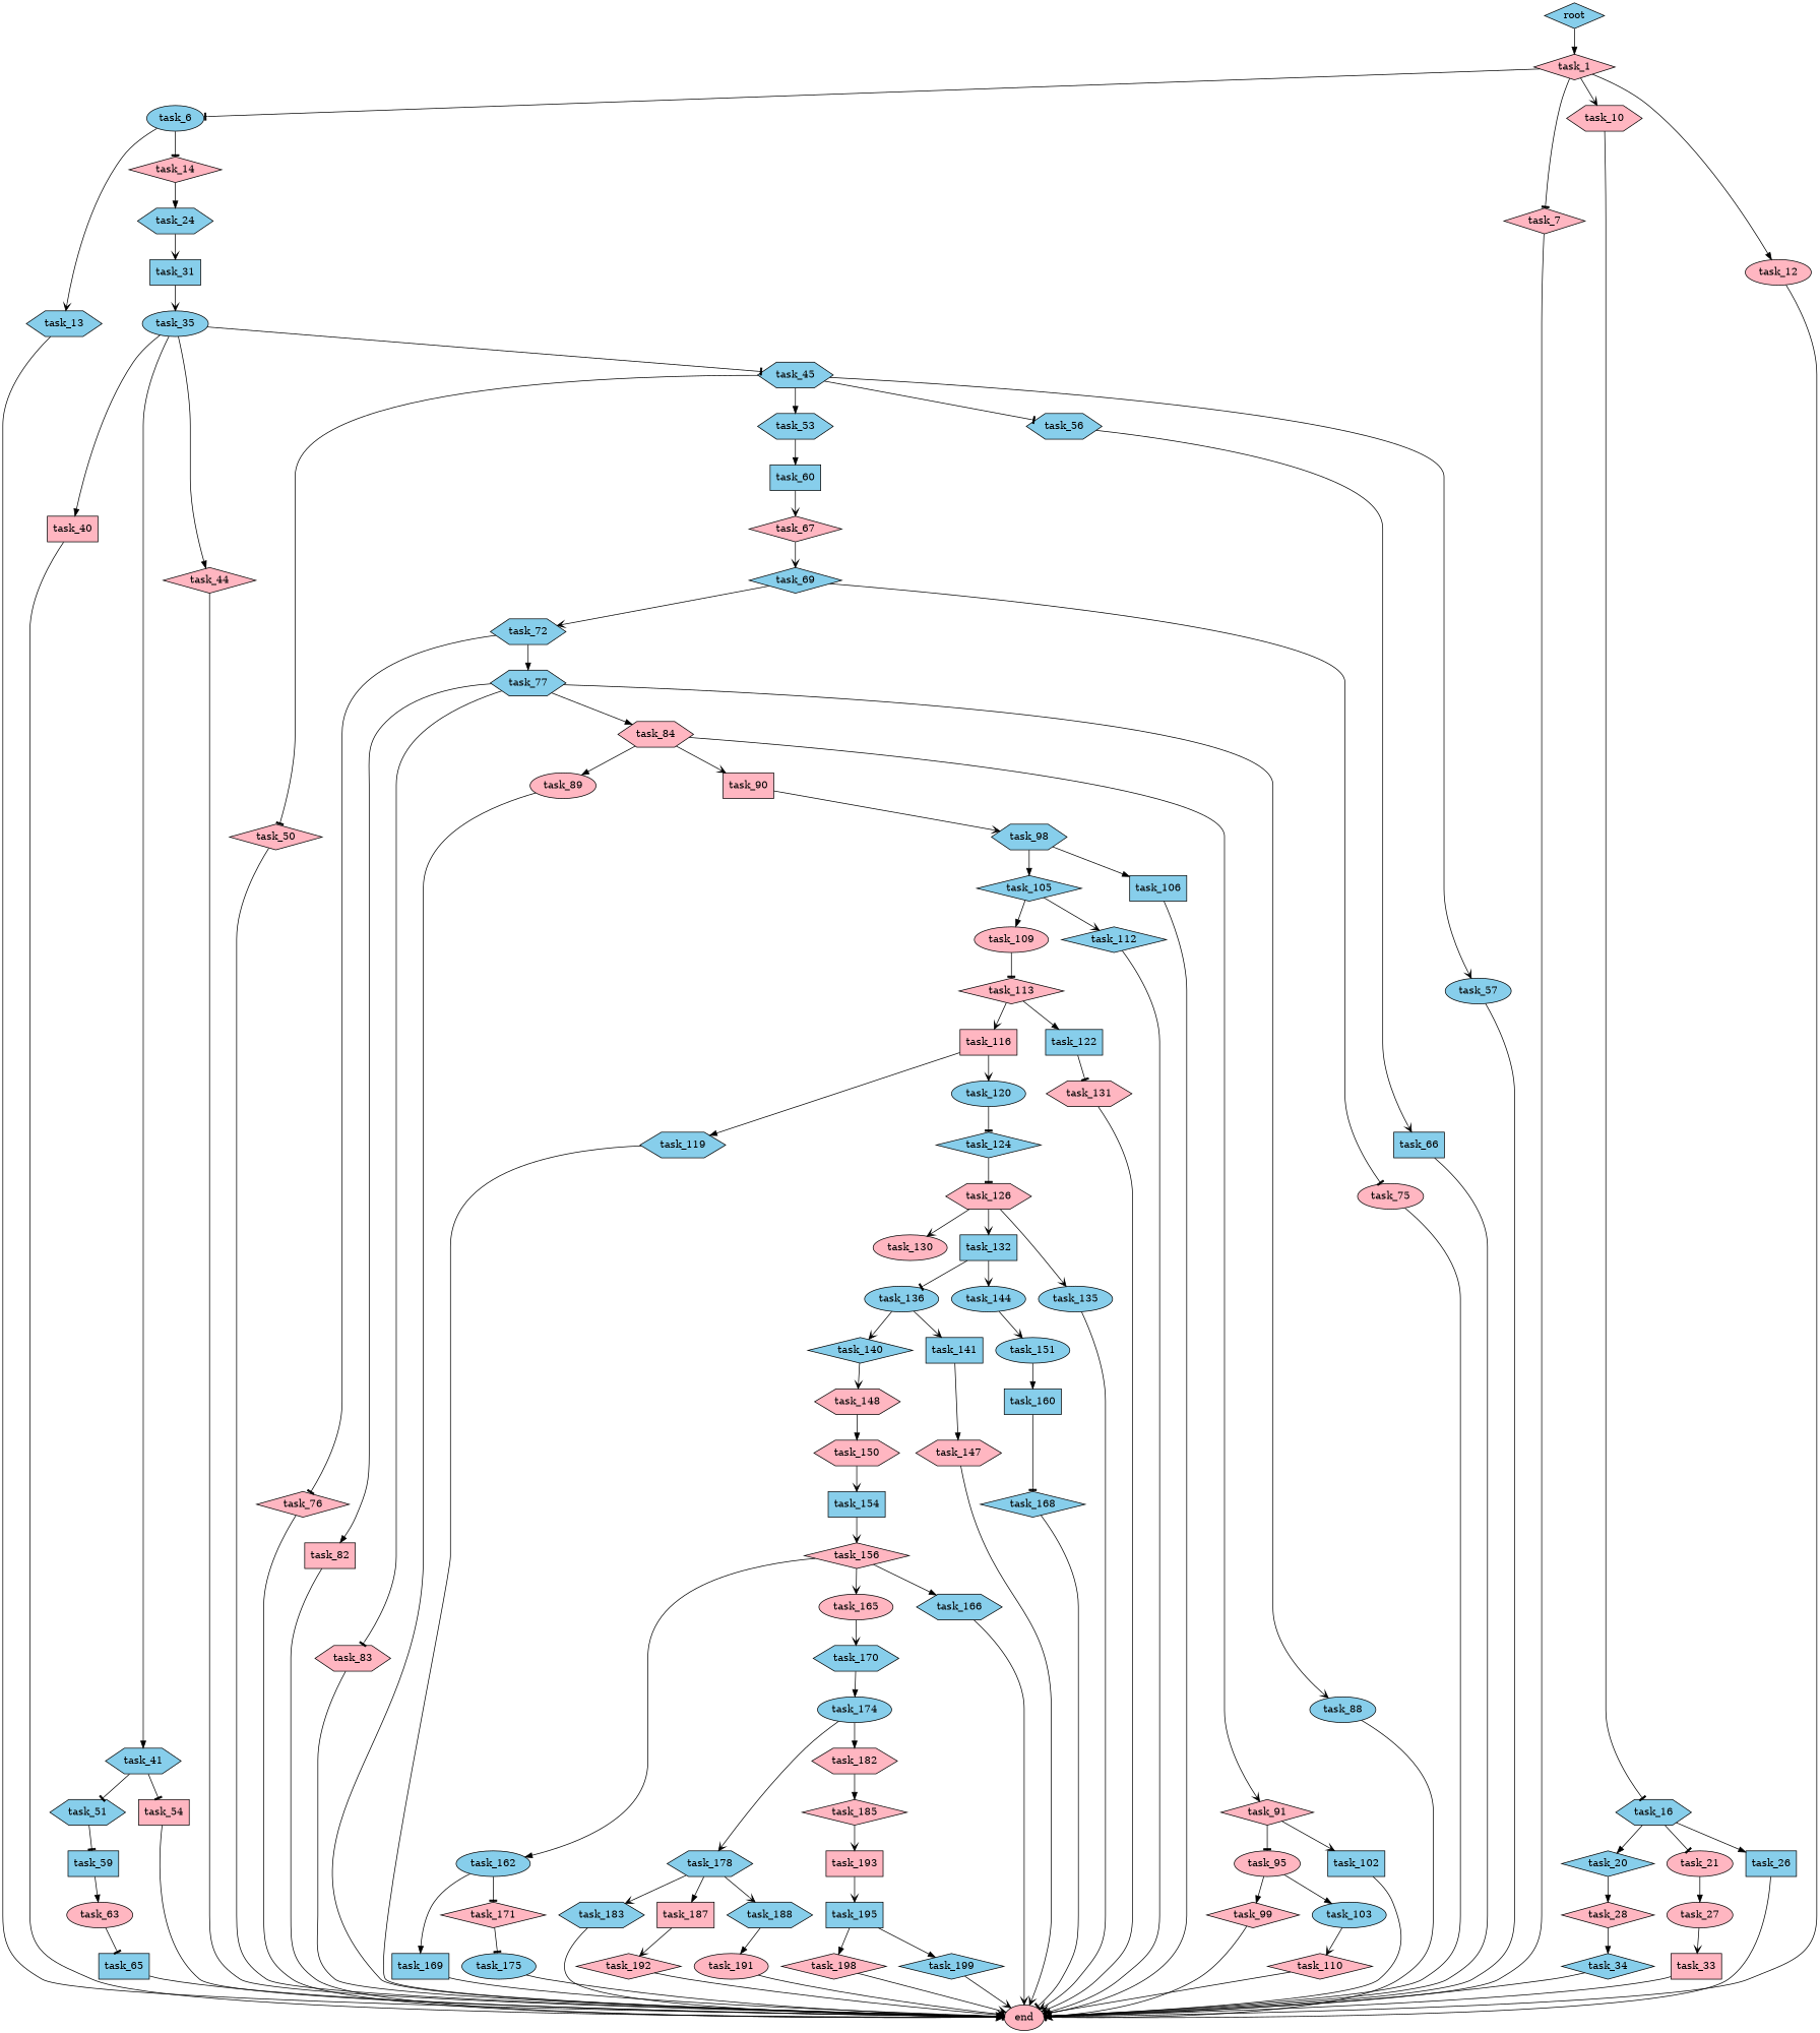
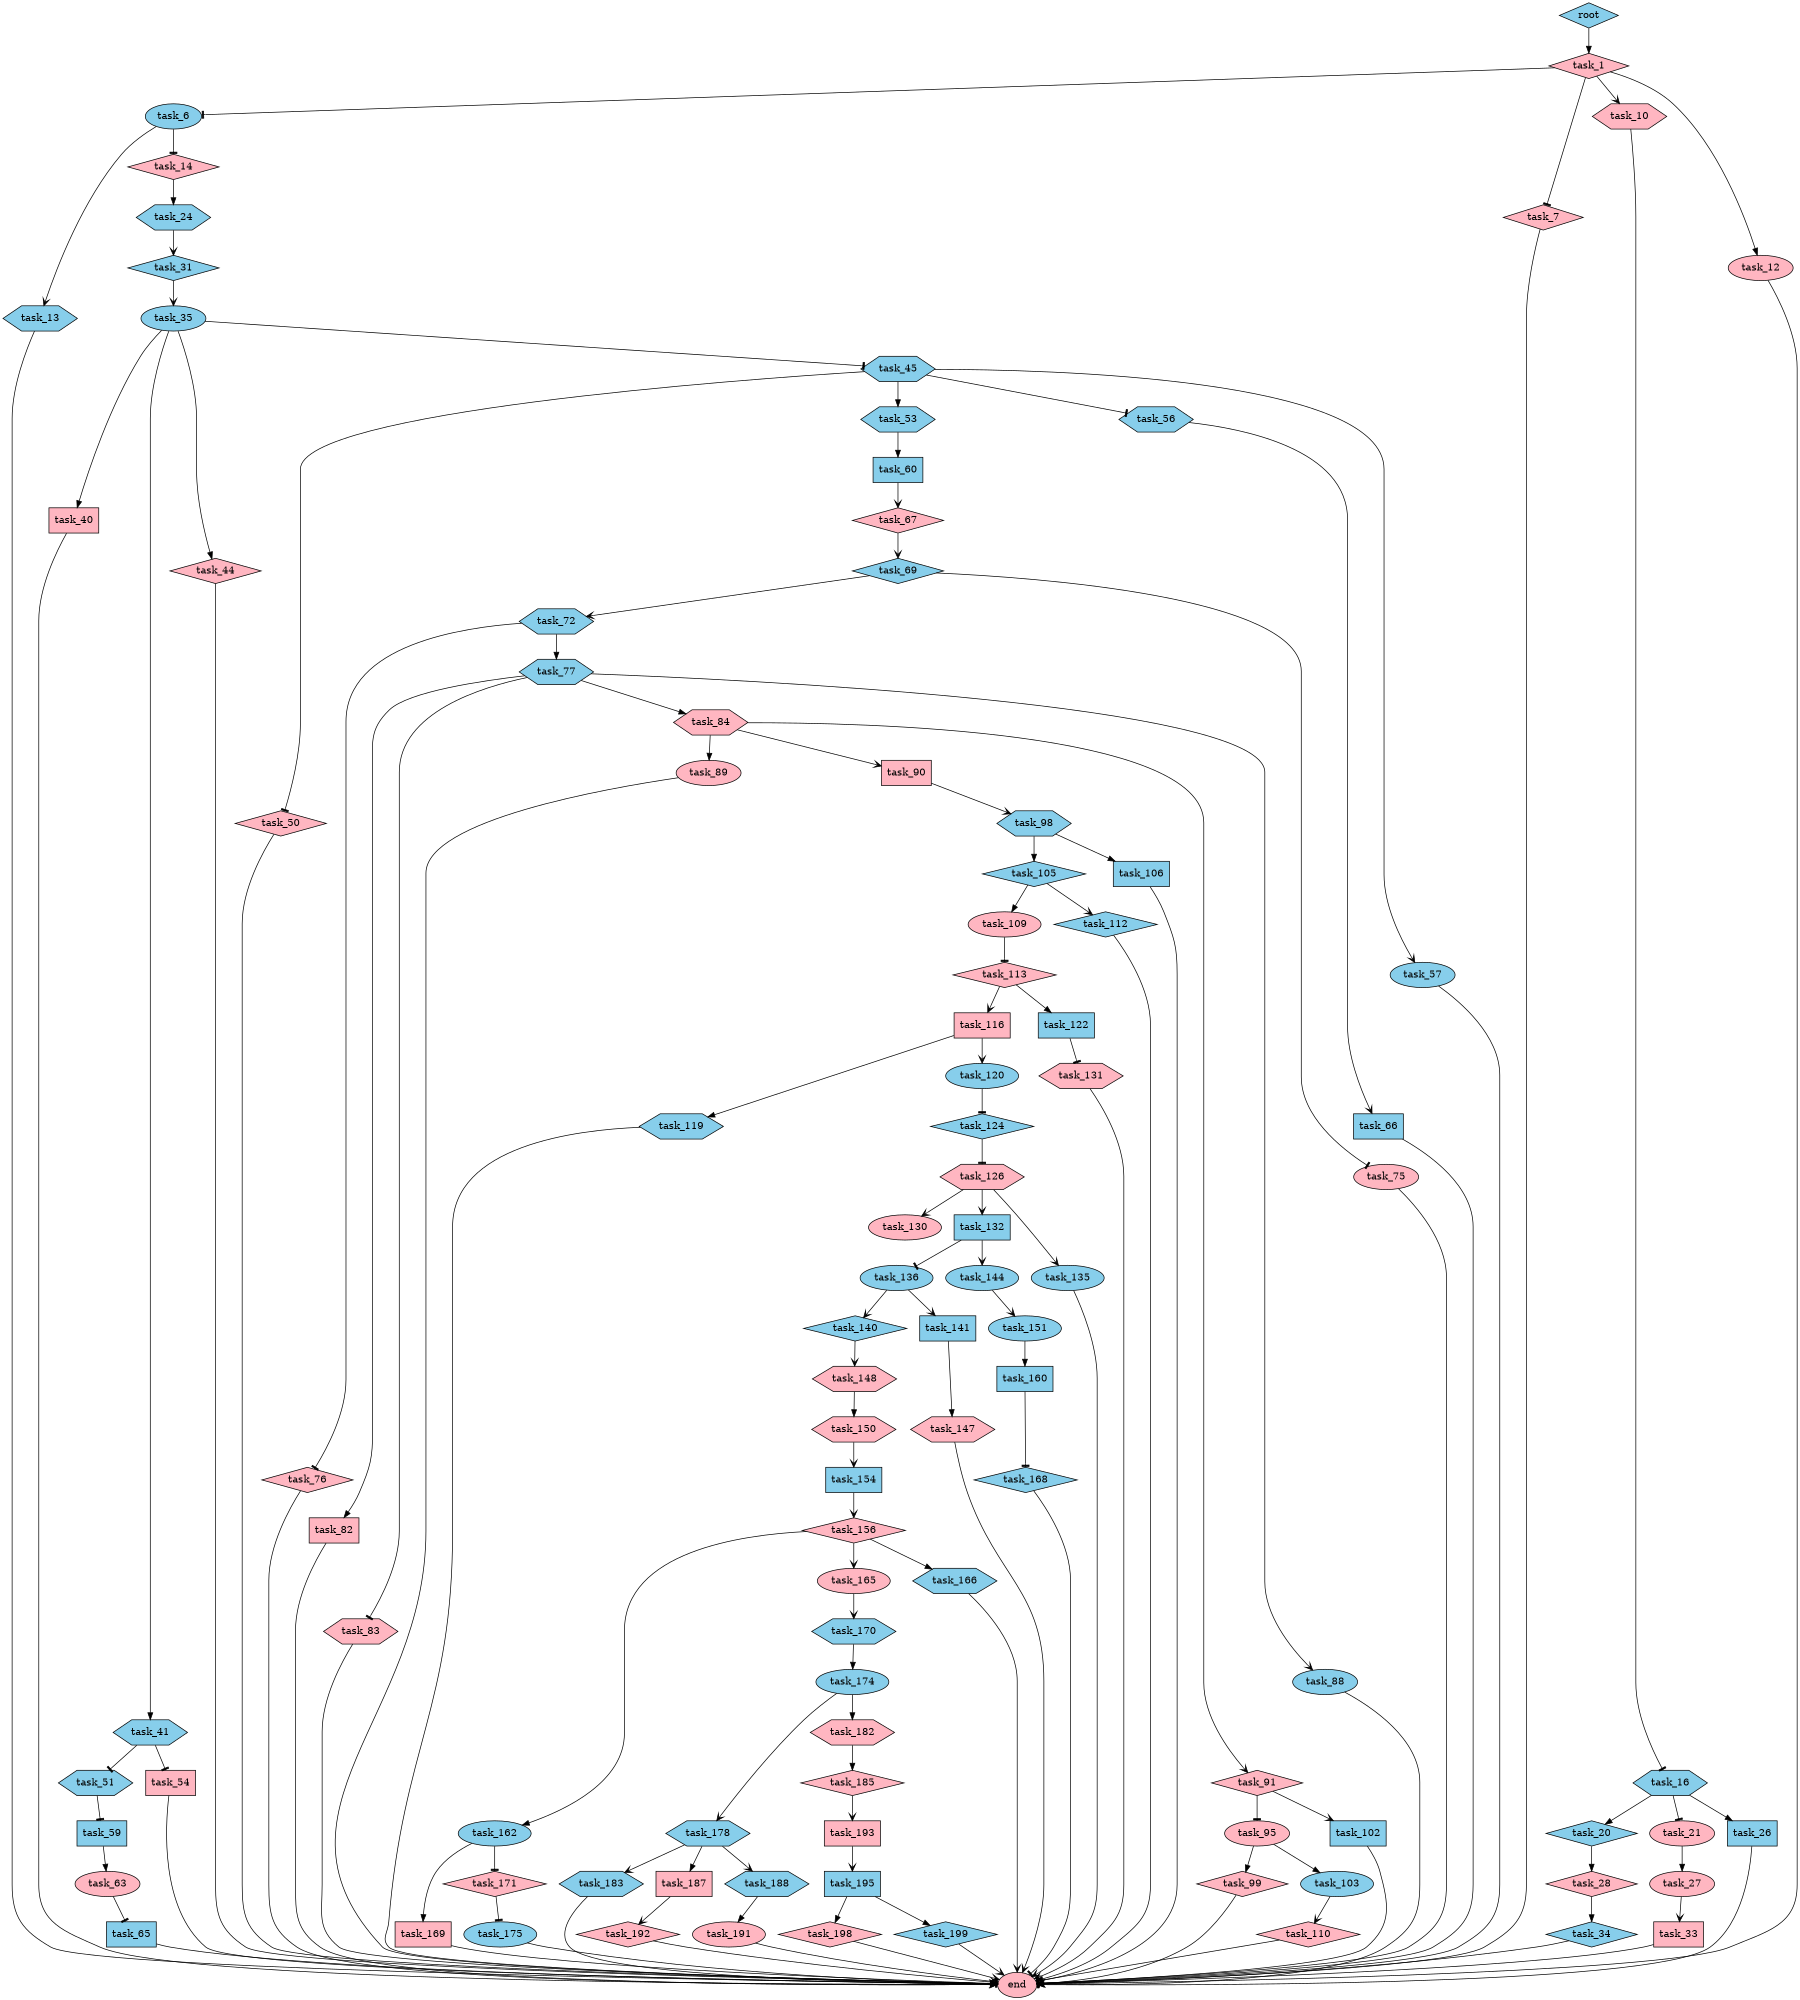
  digraph {
    node [fillcolor=skyblue shape=diamond style=filled]
    edge [arrowhead=vee]
    task_1 [fillcolor=lightpink]
    root
    task_6 [shape=ellipse]
    task_7 [fillcolor=lightpink]
    task_10 [fillcolor=lightpink shape=hexagon]
    task_12 [fillcolor=lightpink shape=ellipse]
    task_13 [shape=hexagon]
    task_14 [fillcolor=lightpink]
    end [fillcolor=lightpink shape=ellipse]
    task_16 [shape=hexagon]
    task_24 [shape=hexagon]
    task_20
    task_21 [fillcolor=lightpink shape=ellipse]
    task_26 [shape=box]
-   task_31 [shape=box]
+   task_31
    task_28 [fillcolor=lightpink]
    task_27 [fillcolor=lightpink shape=ellipse]
    task_35 [shape=ellipse]
    task_34
    task_33 [fillcolor=lightpink shape=box]
    task_40 [fillcolor=lightpink shape=box]
    task_41 [shape=hexagon]
    task_44 [fillcolor=lightpink]
    task_45 [shape=hexagon]
    task_51 [shape=hexagon]
    task_54 [fillcolor=lightpink shape=box]
    task_50 [fillcolor=lightpink]
    task_53 [shape=hexagon]
    task_56 [shape=hexagon]
    task_57 [shape=ellipse]
    task_59 [shape=box]
    task_60 [shape=box]
    task_66 [shape=box]
    task_63 [fillcolor=lightpink shape=ellipse]
    task_67 [fillcolor=lightpink]
    task_65 [shape=box]
    task_69
    task_72 [shape=hexagon]
    task_75 [fillcolor=lightpink shape=ellipse]
    task_76 [fillcolor=lightpink]
    task_77 [shape=hexagon]
    task_82 [fillcolor=lightpink shape=box]
    task_83 [fillcolor=lightpink shape=hexagon]
    task_84 [fillcolor=lightpink shape=hexagon]
    task_88 [shape=ellipse]
    task_89 [fillcolor=lightpink shape=ellipse]
    task_90 [fillcolor=lightpink shape=box]
    task_91 [fillcolor=lightpink]
    task_98 [shape=hexagon]
    task_95 [fillcolor=lightpink shape=ellipse]
    task_102 [shape=box]
    task_105
    task_106 [shape=box]
    task_99 [fillcolor=lightpink]
    task_103 [shape=ellipse]
    task_109 [fillcolor=lightpink shape=ellipse]
    task_112
    task_110 [fillcolor=lightpink]
    task_113 [fillcolor=lightpink]
    task_116 [fillcolor=lightpink shape=box]
    task_122 [shape=box]
    task_119 [shape=hexagon]
    task_120 [shape=ellipse]
    task_131 [fillcolor=lightpink shape=hexagon]
    task_124
    task_126 [fillcolor=lightpink shape=hexagon]
    task_130 [fillcolor=lightpink shape=ellipse]
    task_132 [shape=box]
    task_135 [shape=ellipse]
    task_136 [shape=ellipse]
    task_144 [shape=ellipse]
    task_140
    task_141 [shape=box]
    task_151 [shape=ellipse]
    task_148 [fillcolor=lightpink shape=hexagon]
    task_147 [fillcolor=lightpink shape=hexagon]
    task_160 [shape=box]
    task_150 [fillcolor=lightpink shape=hexagon]
    task_154 [shape=box]
    task_168
    task_156 [fillcolor=lightpink]
    task_162 [shape=ellipse]
    task_165 [fillcolor=lightpink shape=ellipse]
    task_166 [shape=hexagon]
-   task_169 [shape=box]
+   task_169 [fillcolor=lightpink shape=box]
    task_171 [fillcolor=lightpink]
    task_170 [shape=hexagon]
    task_175 [shape=ellipse]
    task_174 [shape=ellipse]
    task_178 [shape=hexagon]
    task_182 [fillcolor=lightpink shape=hexagon]
    task_183 [shape=hexagon]
    task_187 [fillcolor=lightpink shape=box]
    task_188 [shape=hexagon]
    task_185 [fillcolor=lightpink]
    task_192 [fillcolor=lightpink]
    task_191 [fillcolor=lightpink shape=ellipse]
    task_193 [fillcolor=lightpink shape=box]
    task_195 [shape=box]
    task_198 [fillcolor=lightpink]
    task_199
    task_1 -> task_6 [arrowhead=tee]
    task_1 -> task_7 [arrowhead=tee]
    task_1 -> task_10
    task_1 -> task_12 [arrowhead=normal]
    root -> task_1 [arrowhead=normal]
    task_6 -> task_13
    task_6 -> task_14 [arrowhead=tee]
    task_7 -> end
    task_10 -> task_16 [arrowhead=tee]
    task_12 -> end [arrowhead=normal]
    task_13 -> end
    task_14 -> task_24 [arrowhead=normal]
    task_16 -> task_20 [arrowhead=normal]
    task_16 -> task_21 [arrowhead=tee]
    task_16 -> task_26 [arrowhead=normal]
    task_24 -> task_31
    task_20 -> task_28 [arrowhead=normal]
    task_21 -> task_27 [arrowhead=normal]
    task_26 -> end [arrowhead=tee]
    task_31 -> task_35
    task_28 -> task_34 [arrowhead=normal]
    task_27 -> task_33
    task_35 -> task_40 [arrowhead=normal]
    task_35 -> task_41 [arrowhead=normal]
    task_35 -> task_44 [arrowhead=normal]
    task_35 -> task_45 [arrowhead=tee]
    task_34 -> end [arrowhead=tee]
    task_33 -> end
    task_40 -> end [arrowhead=normal]
    task_41 -> task_51 [arrowhead=tee]
    task_41 -> task_54 [arrowhead=tee]
    task_44 -> end [arrowhead=normal]
    task_45 -> task_50 [arrowhead=tee]
    task_45 -> task_53 [arrowhead=normal]
    task_45 -> task_56 [arrowhead=tee]
    task_45 -> task_57
    task_51 -> task_59 [arrowhead=tee]
    task_54 -> end [arrowhead=normal]
    task_50 -> end [arrowhead=normal]
    task_53 -> task_60 [arrowhead=normal]
    task_56 -> task_66
    task_57 -> end
    task_59 -> task_63 [arrowhead=normal]
    task_60 -> task_67
    task_66 -> end [arrowhead=tee]
    task_63 -> task_65 [arrowhead=tee]
    task_67 -> task_69
    task_65 -> end [arrowhead=normal]
    task_69 -> task_72
    task_69 -> task_75 [arrowhead=tee]
    task_72 -> task_76 [arrowhead=tee]
    task_72 -> task_77 [arrowhead=normal]
    task_75 -> end [arrowhead=tee]
    task_76 -> end
    task_77 -> task_82 [arrowhead=normal]
    task_77 -> task_83 [arrowhead=tee]
    task_77 -> task_84 [arrowhead=normal]
    task_77 -> task_88
    task_82 -> end [arrowhead=normal]
    task_83 -> end [arrowhead=tee]
    task_84 -> task_89 [arrowhead=normal]
    task_84 -> task_90
    task_84 -> task_91
    task_88 -> end [arrowhead=normal]
    task_89 -> end [arrowhead=normal]
    task_90 -> task_98
    task_91 -> task_95 [arrowhead=tee]
    task_91 -> task_102
    task_98 -> task_105 [arrowhead=normal]
    task_98 -> task_106 [arrowhead=normal]
    task_95 -> task_99 [arrowhead=normal]
    task_95 -> task_103 [arrowhead=normal]
    task_102 -> end
    task_105 -> task_109 [arrowhead=normal]
    task_105 -> task_112
    task_106 -> end [arrowhead=tee]
    task_99 -> end [arrowhead=tee]
    task_103 -> task_110
    task_109 -> task_113 [arrowhead=tee]
    task_112 -> end [arrowhead=normal]
    task_110 -> end [arrowhead=tee]
    task_113 -> task_116
    task_113 -> task_122 [arrowhead=normal]
    task_116 -> task_119 [arrowhead=normal]
    task_116 -> task_120
    task_122 -> task_131 [arrowhead=tee]
    task_119 -> end [arrowhead=normal]
    task_120 -> task_124 [arrowhead=tee]
    task_131 -> end
    task_124 -> task_126 [arrowhead=tee]
    task_126 -> task_130
    task_126 -> task_132
    task_126 -> task_135
    task_132 -> task_136 [arrowhead=tee]
    task_132 -> task_144
    task_135 -> end
    task_136 -> task_140
    task_136 -> task_141
    task_144 -> task_151
    task_140 -> task_148
    task_141 -> task_147 [arrowhead=normal]
    task_151 -> task_160 [arrowhead=normal]
    task_148 -> task_150 [arrowhead=normal]
    task_147 -> end
    task_160 -> task_168 [arrowhead=tee]
    task_150 -> task_154
    task_154 -> task_156
    task_168 -> end [arrowhead=tee]
    task_156 -> task_162 [arrowhead=normal]
    task_156 -> task_165
    task_156 -> task_166 [arrowhead=normal]
    task_162 -> task_169 [arrowhead=normal]
    task_162 -> task_171 [arrowhead=tee]
    task_165 -> task_170
    task_166 -> end
    task_169 -> end
    task_171 -> task_175 [arrowhead=tee]
    task_170 -> task_174 [arrowhead=normal]
    task_175 -> end
    task_174 -> task_178
    task_174 -> task_182 [arrowhead=normal]
    task_178 -> task_183
    task_178 -> task_187 [arrowhead=normal]
    task_178 -> task_188
    task_182 -> task_185 [arrowhead=normal]
    task_183 -> end [arrowhead=normal]
    task_187 -> task_192
    task_188 -> task_191 [arrowhead=normal]
    task_185 -> task_193
    task_192 -> end [arrowhead=tee]
    task_191 -> end
    task_193 -> task_195
    task_195 -> task_198 [arrowhead=normal]
    task_195 -> task_199 [arrowhead=normal]
    task_198 -> end
    task_199 -> end
  }
